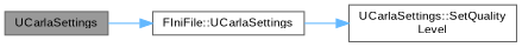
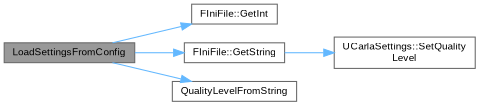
  digraph {
    fontname="Liberation Sans"
    rankdir=LR
    node [color=grey40 fillcolor=white fontname="Liberation Sans" fontsize=10 shape=box style=filled]
    edge [color=steelblue1 fontname="Liberation Sans" fontsize=10 labelfontname=Helvetica labelfontsize=10 style=solid]
-   n1 [color=gray40 fillcolor=grey60 fontcolor=black height=0.2 label=UCarlaSettings width=0.4]
-   n3 [height=0.2 label="FIniFile::UCarlaSettings" width=0.4]
+   n1 [color=gray40 fillcolor=grey60 fontcolor=black height=0.2 label=LoadSettingsFromConfig width=0.4]
+   n2 [height=0.2 label="FIniFile::GetInt" width=0.4]
+   n3 [height=0.2 label="FIniFile::GetString" width=0.4]
+   n4 [height=0.2 label=QualityLevelFromString width=0.4]
    n5 [height=0.2 label="UCarlaSettings::SetQuality\lLevel" width=0.4]
+   n1 -> n2
    n1 -> n3
+   n1 -> n4
    n3 -> n5
  }
